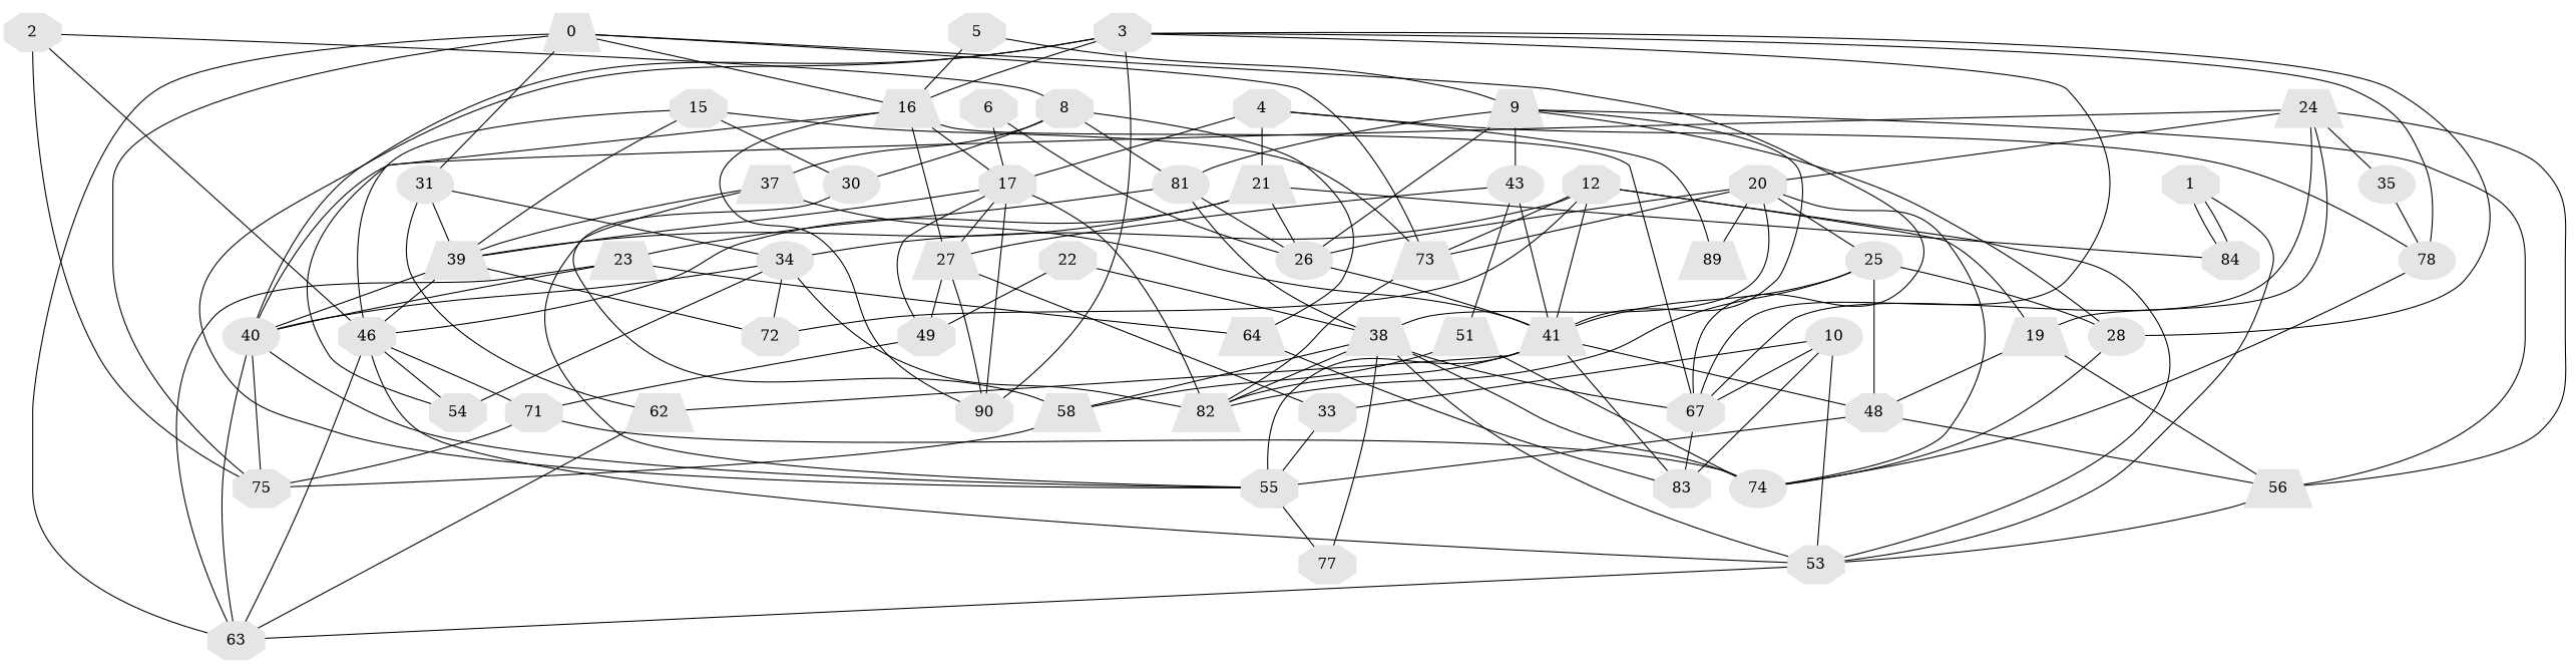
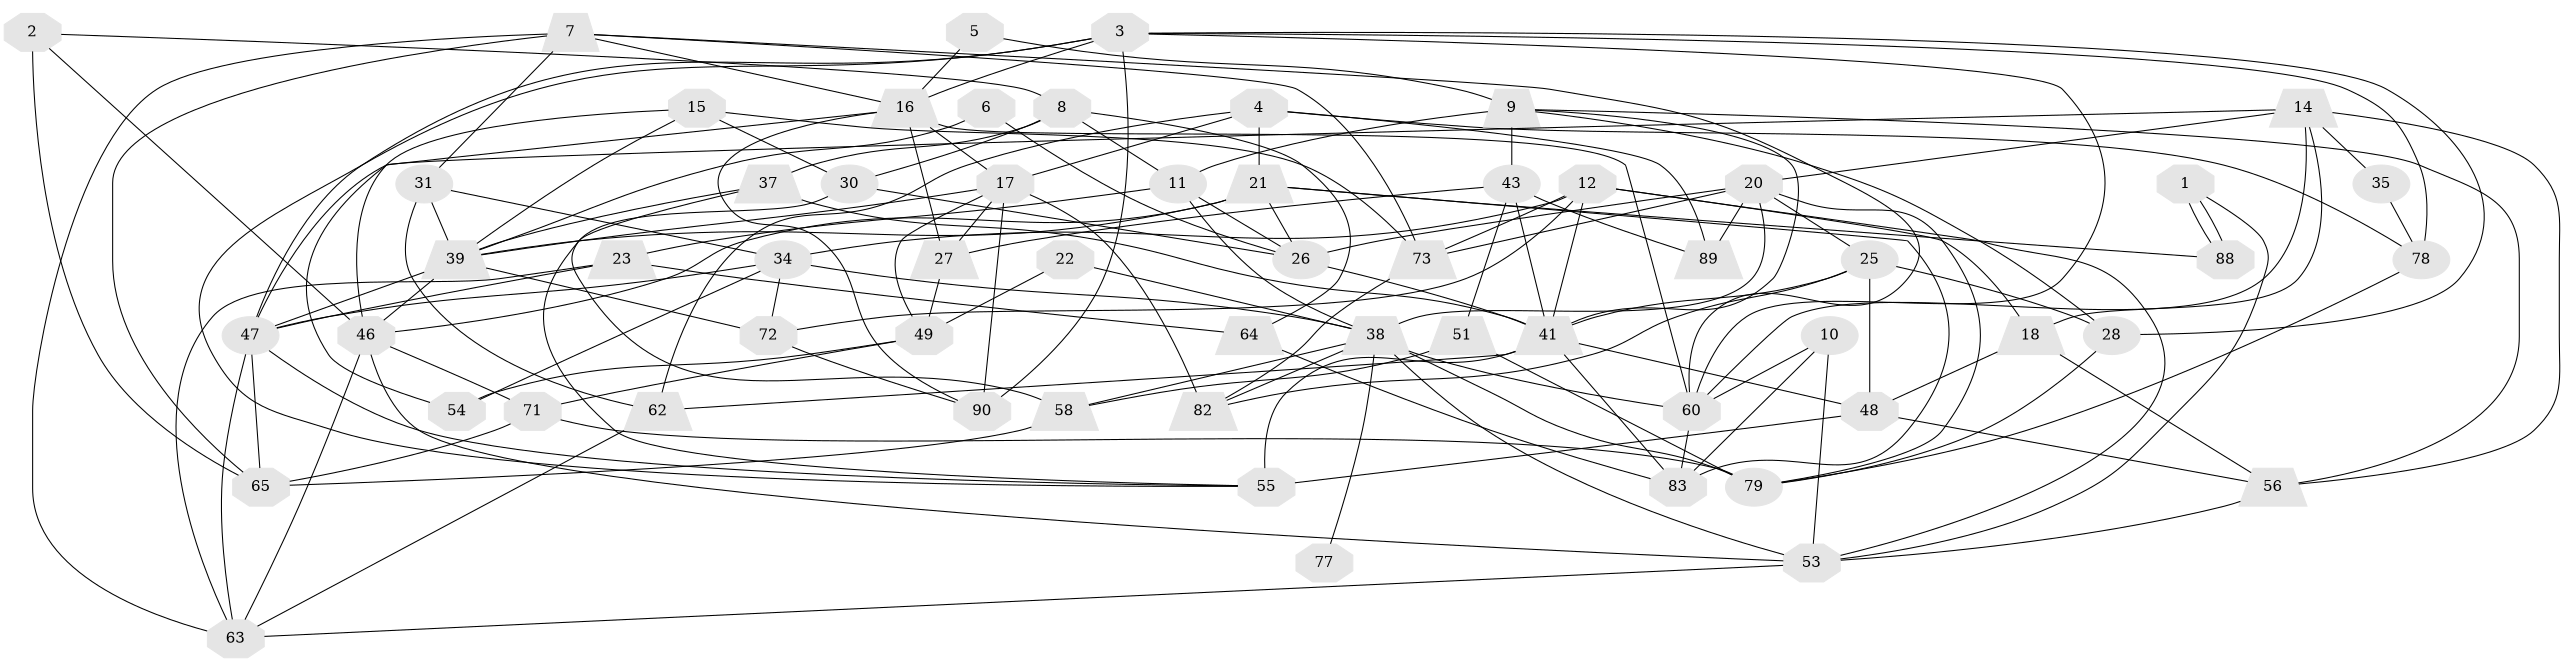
  graph {
    node [color=gray90 shape=octagon style=filled]
    n1 [label=53 super="+91"]
    63
    1
-   84
+   84 [label=88]
    8 [super="+60"]
-   11 [shape=ellipse label=81]
+   11 [shape=ellipse]
    30 [shape=ellipse]
    37 [shape=trapezium]
    64 [shape=trapezium]
    2
    46 [super="+94"]
-   75 [super="+81"]
+   75 [super="+81" label=65]
    54
    71
    3 [super="+43"]
    16 [shape=trapezium super="+92"]
    28 [shape=ellipse]
-   40 [shape=ellipse super="+88"]
+   40 [shape=ellipse super="+88" label=47]
    55 [super="+57"]
-   67 [super="+85"]
+   67 [super="+85" label=60]
    78 [shape=ellipse]
    90
    17 [super="+24"]
    27 [shape=trapezium super="+68"]
-   79 [shape=ellipse super="+95" label=74]
+   79 [shape=ellipse super="+95"]
    77
    83
    4 [super="+61"]
    21 [shape=trapezium super="+29"]
    62 [shape=trapezium]
    89 [shape=trapezium]
    39 [shape=trapezium super="+45"]
    49 [super="+80"]
    82 [shape=trapezium]
    26 [shape=ellipse super="+32"]
    9 [shape=trapezium super="+47"]
    n37 [label=43 shape=ellipse super="+66"]
    41 [shape=trapezium super="+76"]
    56 [shape=trapezium super="+65"]
    5
    6
-   7 [shape=trapezium super="+86" label=0]
+   7 [shape=trapezium super="+86"]
    31 [shape=ellipse super="+52"]
    73 [shape=trapezium super="+87"]
    34 [shape=ellipse super="+96"]
    23 [shape=trapezium]
    38 [shape=trapezium super="+50"]
    58 [shape=trapezium]
    51 [shape=trapezium super="+93"]
    48 [super="+69"]
    10 [shape=ellipse super="+74"]
-   33
    12 [super="+18"]
-   19 [shape=trapezium super="+36"]
+   19 [shape=trapezium super="+36" label=18]
    72
-   14 [shape=trapezium super="+53" label=24]
+   14 [shape=trapezium super="+53"]
    20 [super="+42"]
    35 [shape=ellipse]
    25 [shape=ellipse super="+70"]
    15 [super="+44"]
    22
    n1 -- 63
    1 -- n1
    1 -- 84
    1 -- 84
    8 -- 11
    8 -- 30
    8 -- 37
    8 -- 64
    11 -- 26
    11 -- 23
    11 -- 38
    30 -- 55
    37 -- 39
    37 -- 41
    37 -- 58
    64 -- 83
    2 -- 8
    2 -- 46
    2 -- 75
    46 -- n1
    46 -- 63
-   46 -- 54
+   49 -- 54
    46 -- 71
    71 -- 75
    71 -- 79
    3 -- 16
    3 -- 28
    3 -- 40
    3 -- 55
    3 -- 67
    3 -- 78
    3 -- 90
    16 -- 54
    16 -- 67
    16 -- 90
    16 -- 17
    16 -- 27
    28 -- 79
    40 -- 63
    40 -- 75
    40 -- 55
-   55 -- 77
    67 -- 83
    78 -- 79
    17 -- 90
    17 -- 27
    17 -- 39
    17 -- 49
    17 -- 82
    27 -- 49
-   27 -- 33
    4 -- 78
    4 -- 17
    4 -- 21
+   4 -- 62
    4 -- 89
    21 -- 84
    21 -- 46
+   21 -- 83
    21 -- 39 [weight=2]
    21 -- 26
    62 -- 63
    39 -- 46
    39 -- 40
    39 -- 72
    49 -- 71
    26 -- 41
    9 -- 11
    9 -- 28
-   9 -- 26
+   30 -- 26
    9 -- n37
    9 -- 41
    9 -- 56
    n37 -- 27
+   n37 -- 89
    n37 -- 41 [weight=2]
    n37 -- 51
    41 -- 55
    41 -- 83
    41 -- 62
-   41 -- 82
    41 -- 48
    56 -- n1
    5 -- 16
    5 -- 9
-   6 -- 17
+   6 -- 39
    6 -- 26
    7 -- 63
    7 -- 75
    7 -- 16
    7 -- 67
    7 -- 31
    7 -- 73
    31 -- 62
    31 -- 39
    31 -- 34
    73 -- 82
    34 -- 54
    34 -- 40
-   34 -- 82
+   34 -- 38
    34 -- 72
    23 -- 63
    23 -- 64
    23 -- 40
    38 -- n1
    38 -- 67
    38 -- 79
    38 -- 77
    38 -- 82
    38 -- 58
    58 -- 75
    51 -- 79
    51 -- 58
    48 -- 55
    48 -- 56
    10 -- n1
    10 -- 67
    10 -- 83 [weight=2]
-   10 -- 33
-   33 -- 55
    12 -- n1
    12 -- 41
    12 -- 73
    12 -- 34
    12 -- 19
    12 -- 72
    19 -- 56 [weight=2]
    19 -- 48
-   27 -- 90
+   72 -- 90
    14 -- 40
    14 -- 67
    14 -- 56
    14 -- 19
    14 -- 20
    14 -- 35
    20 -- 79
    20 -- 89
    20 -- 26
    20 -- 73
    20 -- 38
    20 -- 25
    35 -- 78
    25 -- 28
    25 -- 82
    25 -- 41
    25 -- 48
    15 -- 30
    15 -- 46
    15 -- 39
    15 -- 73
    22 -- 49
    22 -- 38
  }
